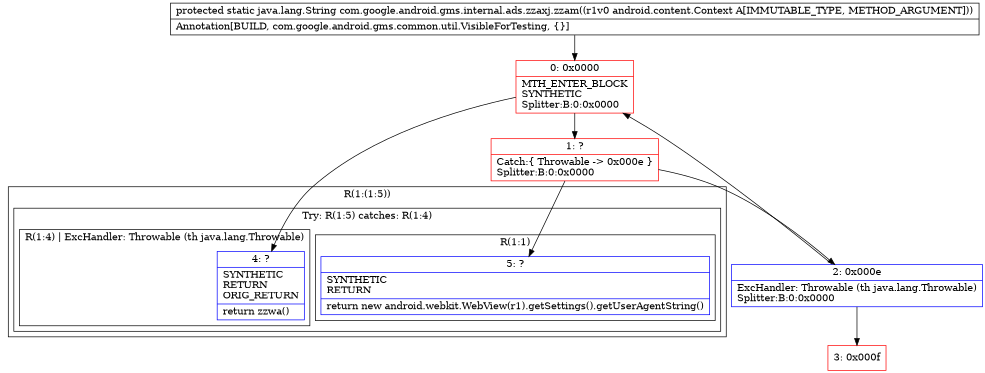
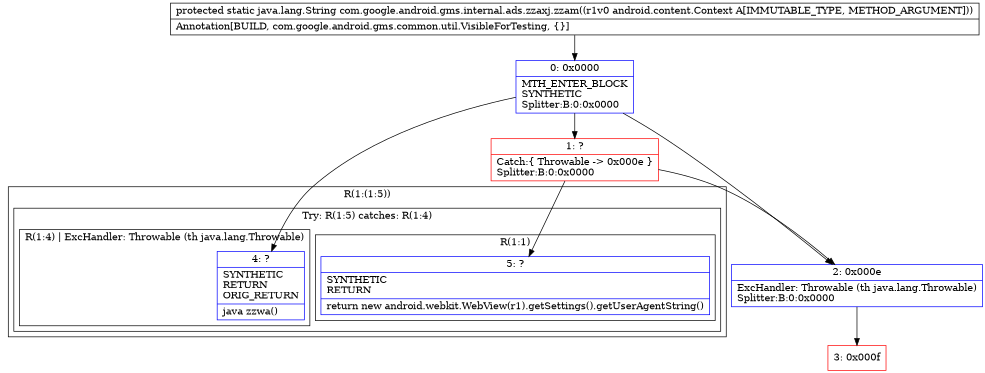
  digraph {
    node [color=blue shape=record]
    n1 [label="{5\:\ ?|SYNTHETIC\lRETURN\l|return new android.webkit.WebView(r1).getSettings().getUserAgentString()\l}"]
-   n2 [label="{4\:\ ?|SYNTHETIC\lRETURN\lORIG_RETURN\l|return zzwa()\l}"]
-   n3 [color=red label="{0\:\ 0x0000|MTH_ENTER_BLOCK\lSYNTHETIC\lSplitter:B:0:0x0000\l}"]
+   n2 [label="{4\:\ ?|SYNTHETIC\lRETURN\lORIG_RETURN\l|java zzwa()\l}"]
+   n3 [label="{0\:\ 0x0000|MTH_ENTER_BLOCK\lSYNTHETIC\lSplitter:B:0:0x0000\l}"]
    n4 [color=red label="{1\:\ ?|Catch:\{ Throwable \-\> 0x000e \}\lSplitter:B:0:0x0000\l}"]
    n5 [label="{2\:\ 0x000e|ExcHandler: Throwable (th java.lang.Throwable)\lSplitter:B:0:0x0000\l}"]
    n6 [color=red label="{3\:\ 0x000f}"]
    n7 [label="{protected static java.lang.String com.google.android.gms.internal.ads.zzaxj.zzam((r1v0 android.content.Context A[IMMUTABLE_TYPE, METHOD_ARGUMENT]))  | Annotation[BUILD, com.google.android.gms.common.util.VisibleForTesting, \{\}]\l}" color=""]
    subgraph cluster_1 {
      label="R(1:(1:5))"
      subgraph cluster_2 {
        label="Try: R(1:5) catches: R(1:4)"
        subgraph cluster_3 {
          label="R(1:1)"
          n1
        }
        subgraph cluster_4 {
          label="R(1:4) | ExcHandler: Throwable (th java.lang.Throwable)\l"
          n2
        }
      }
    }
    subgraph cluster_5 {
      label="R(1:4) | ExcHandler: Throwable (th java.lang.Throwable)\l"
    }
    n3 -> n2
    n3 -> n4
-   n5 -> n3
+   n3 -> n5
    n4 -> n1
    n4 -> n5
    n5 -> n6
    n7 -> n3
  }
